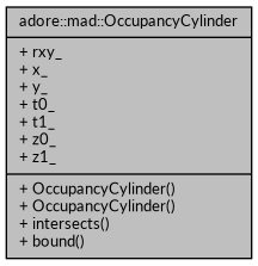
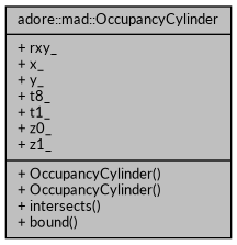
  digraph {
    fontname=Lato
-   n1 [color=black fillcolor=grey75 fontcolor=black fontname=Lato fontsize=10 height=0.2 label="{adore::mad::OccupancyCylinder\n|+ rxy_\l+ x_\l+ y_\l+ t0_\l+ t1_\l+ z0_\l+ z1_\l|+ OccupancyCylinder()\l+ OccupancyCylinder()\l+ intersects()\l+ bound()\l}" shape=record style=filled width=0.4]
+   n1 [color=black fillcolor=grey75 fontcolor=black fontname=Lato fontsize=10 height=0.2 label="{adore::mad::OccupancyCylinder\n|+ rxy_\l+ x_\l+ y_\l+ t8_\l+ t1_\l+ z0_\l+ z1_\l|+ OccupancyCylinder()\l+ OccupancyCylinder()\l+ intersects()\l+ bound()\l}" shape=record style=filled width=0.4]
  }
